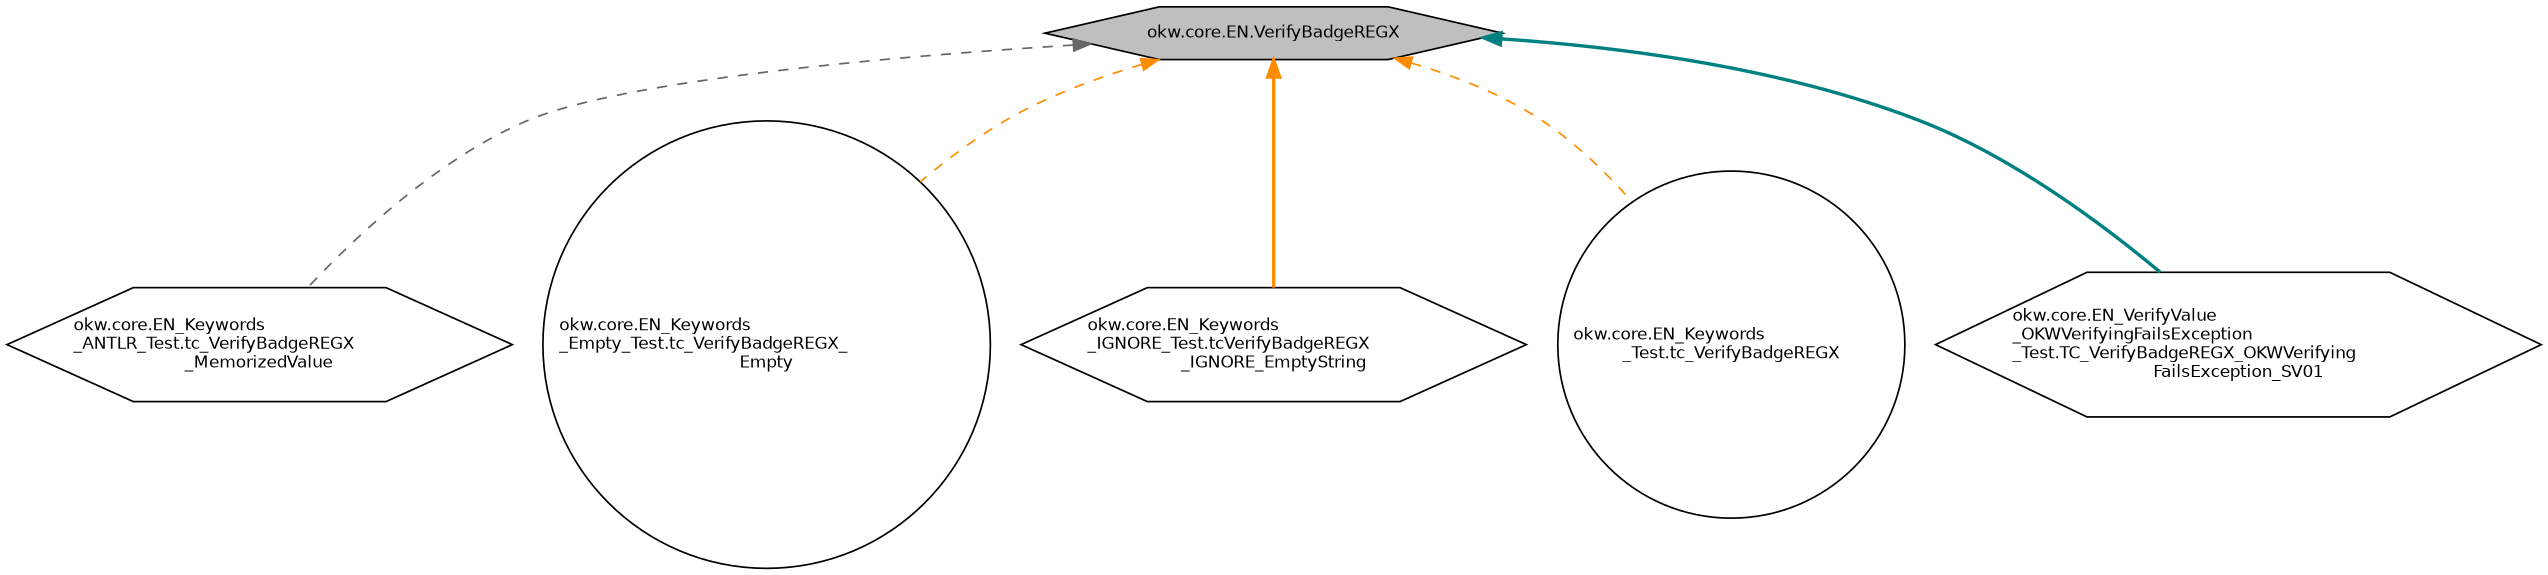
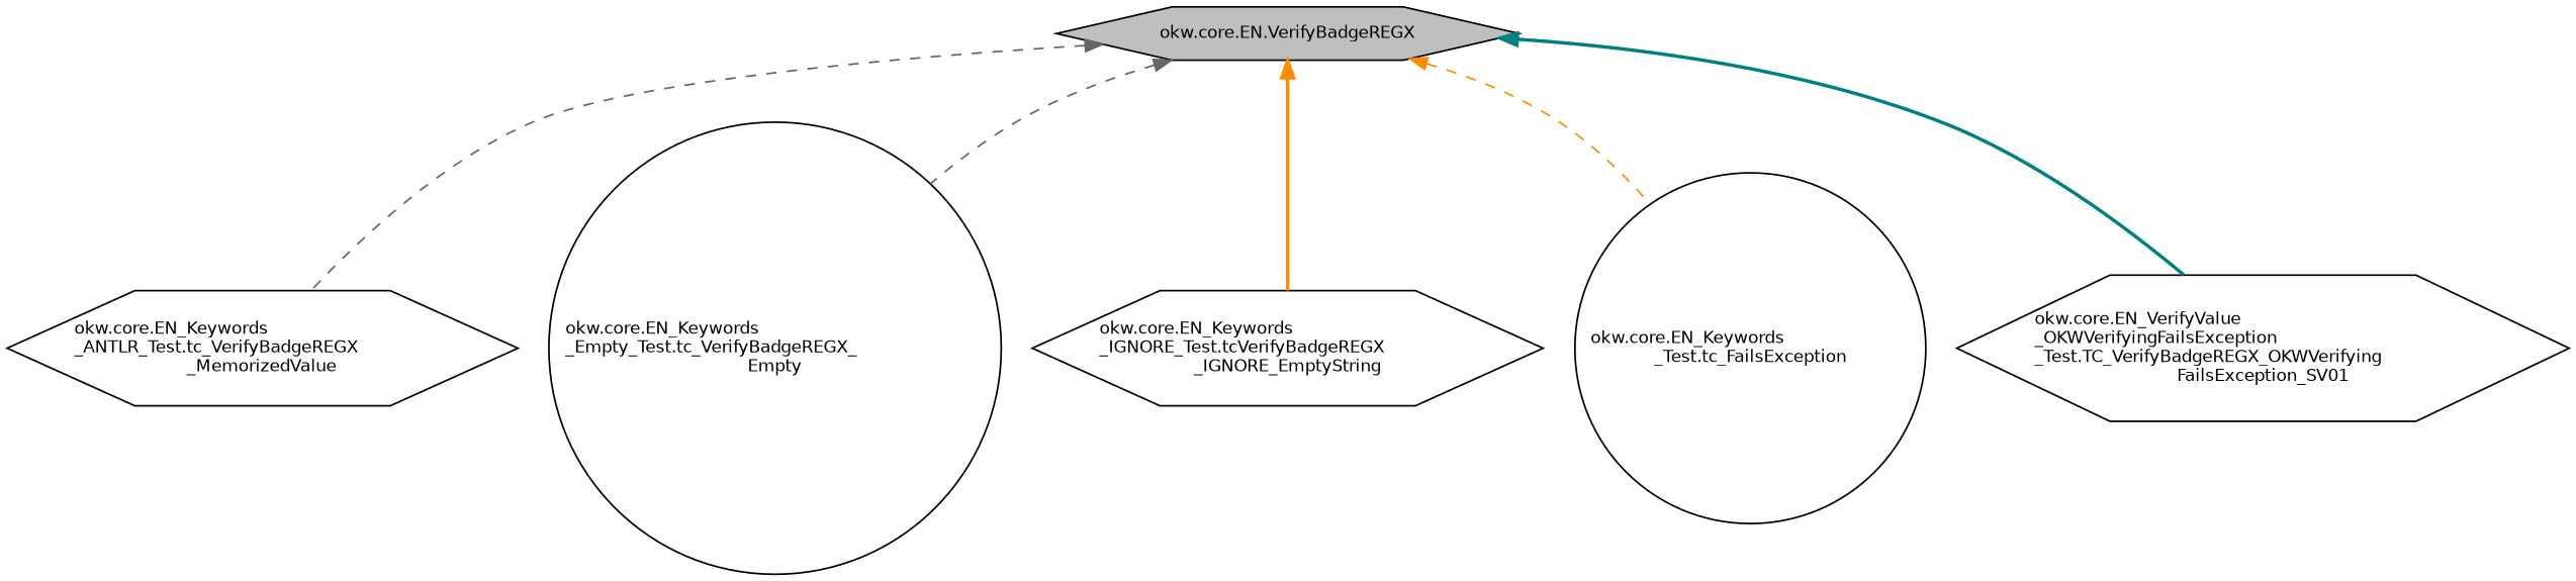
  digraph {
    rankdir=TB
    node [color=black fillcolor=white fontname=Helvetica fontsize=10 shape=hexagon style=filled]
    edge [color=gray40 dir=back fontname=Helvetica fontsize=10 labelfontname=Helvetica labelfontsize=10 style=dashed]
    n1 [fillcolor=grey75 fontcolor=black height=0.2 label="okw.core.EN.VerifyBadgeREGX" width=0.4]
    n2 [height=0.2 label="okw.core.EN_Keywords\l_ANTLR_Test.tc_VerifyBadgeREGX\l_MemorizedValue" width=0.4]
    n3 [height=0.2 label="okw.core.EN_Keywords\l_Empty_Test.tc_VerifyBadgeREGX_\lEmpty" shape=circle width=0.4]
    n4 [height=0.2 label="okw.core.EN_Keywords\l_IGNORE_Test.tcVerifyBadgeREGX\l_IGNORE_EmptyString" width=0.4]
-   n5 [height=0.2 label="okw.core.EN_Keywords\l_Test.tc_VerifyBadgeREGX" shape=circle width=0.4]
+   n5 [height=0.2 label="okw.core.EN_Keywords\l_Test.tc_FailsException" shape=circle width=0.4]
    n6 [height=0.2 label="okw.core.EN_VerifyValue\l_OKWVerifyingFailsException\l_Test.TC_VerifyBadgeREGX_OKWVerifying\lFailsException_SV01" width=0.4]
    n1 -> n2
-   n1 -> n3 [color=darkorange]
+   n1 -> n3
    n1 -> n4 [color=darkorange style=bold]
    n1 -> n5 [color=darkorange]
    n1 -> n6 [color=teal style=bold]
  }
